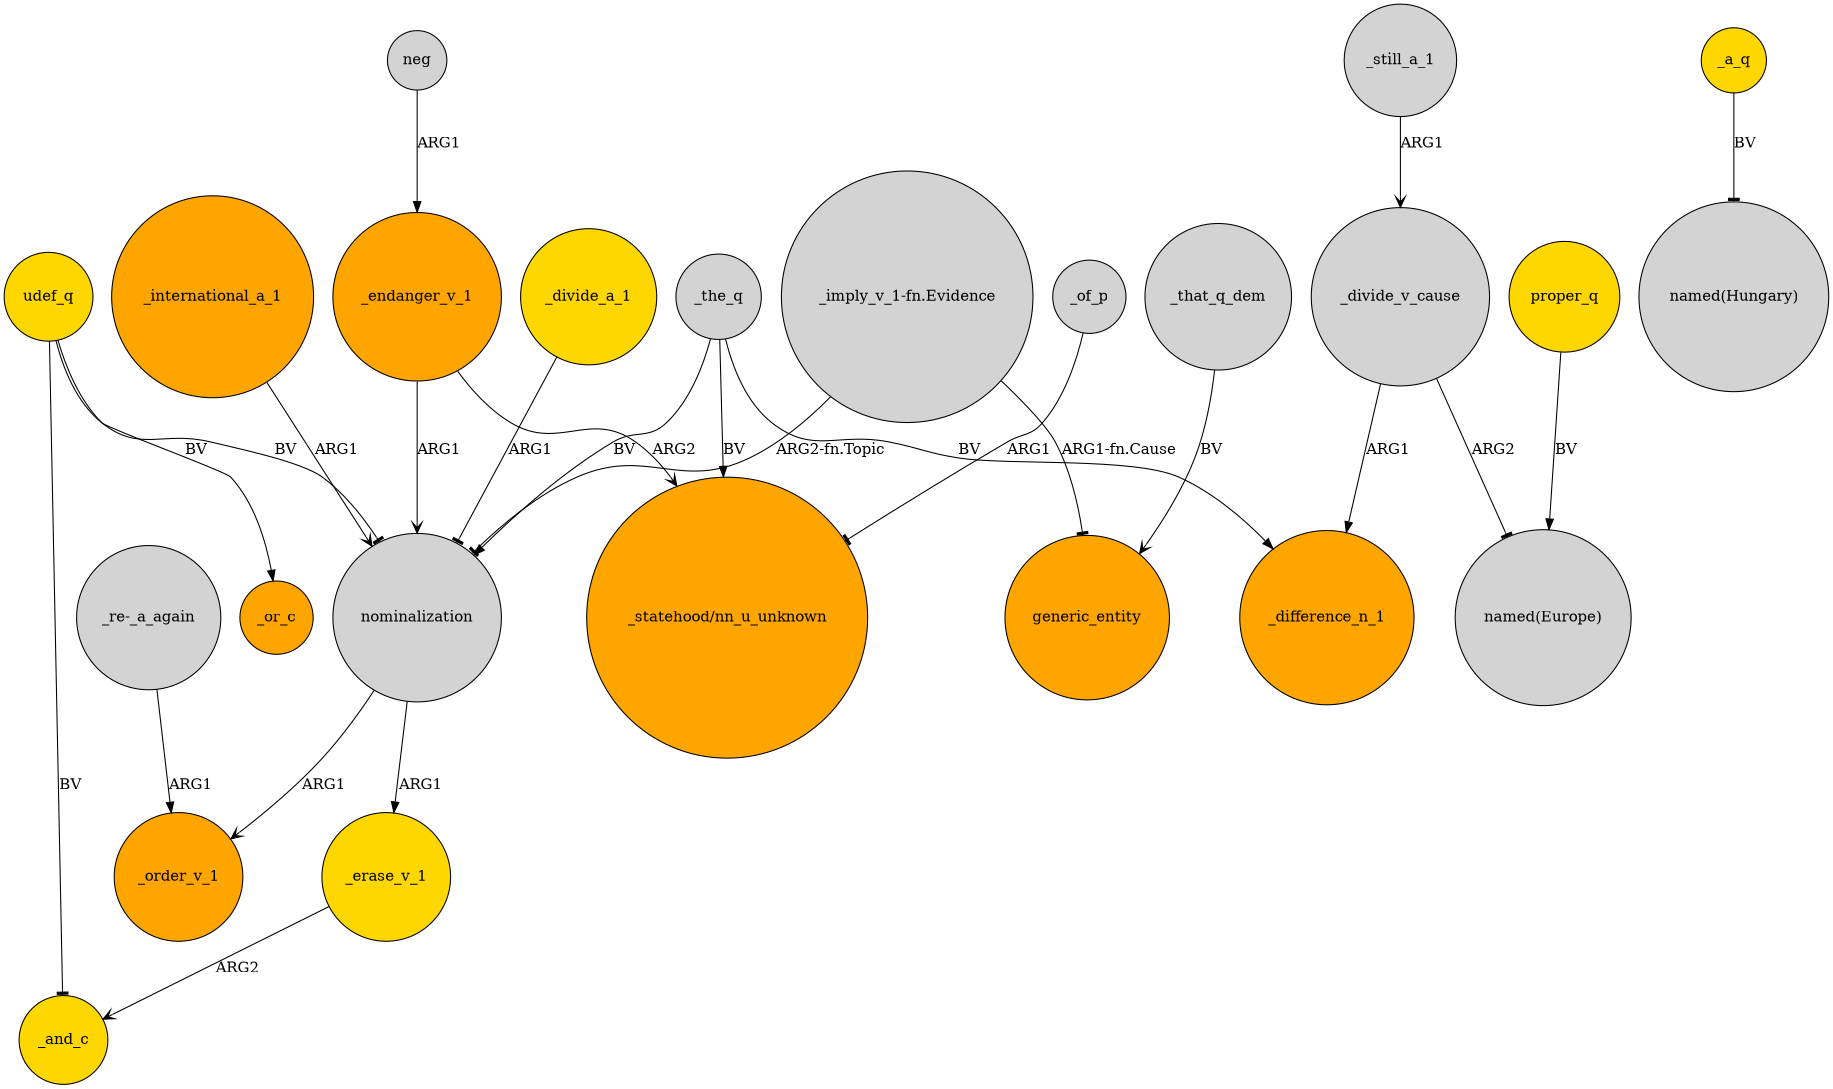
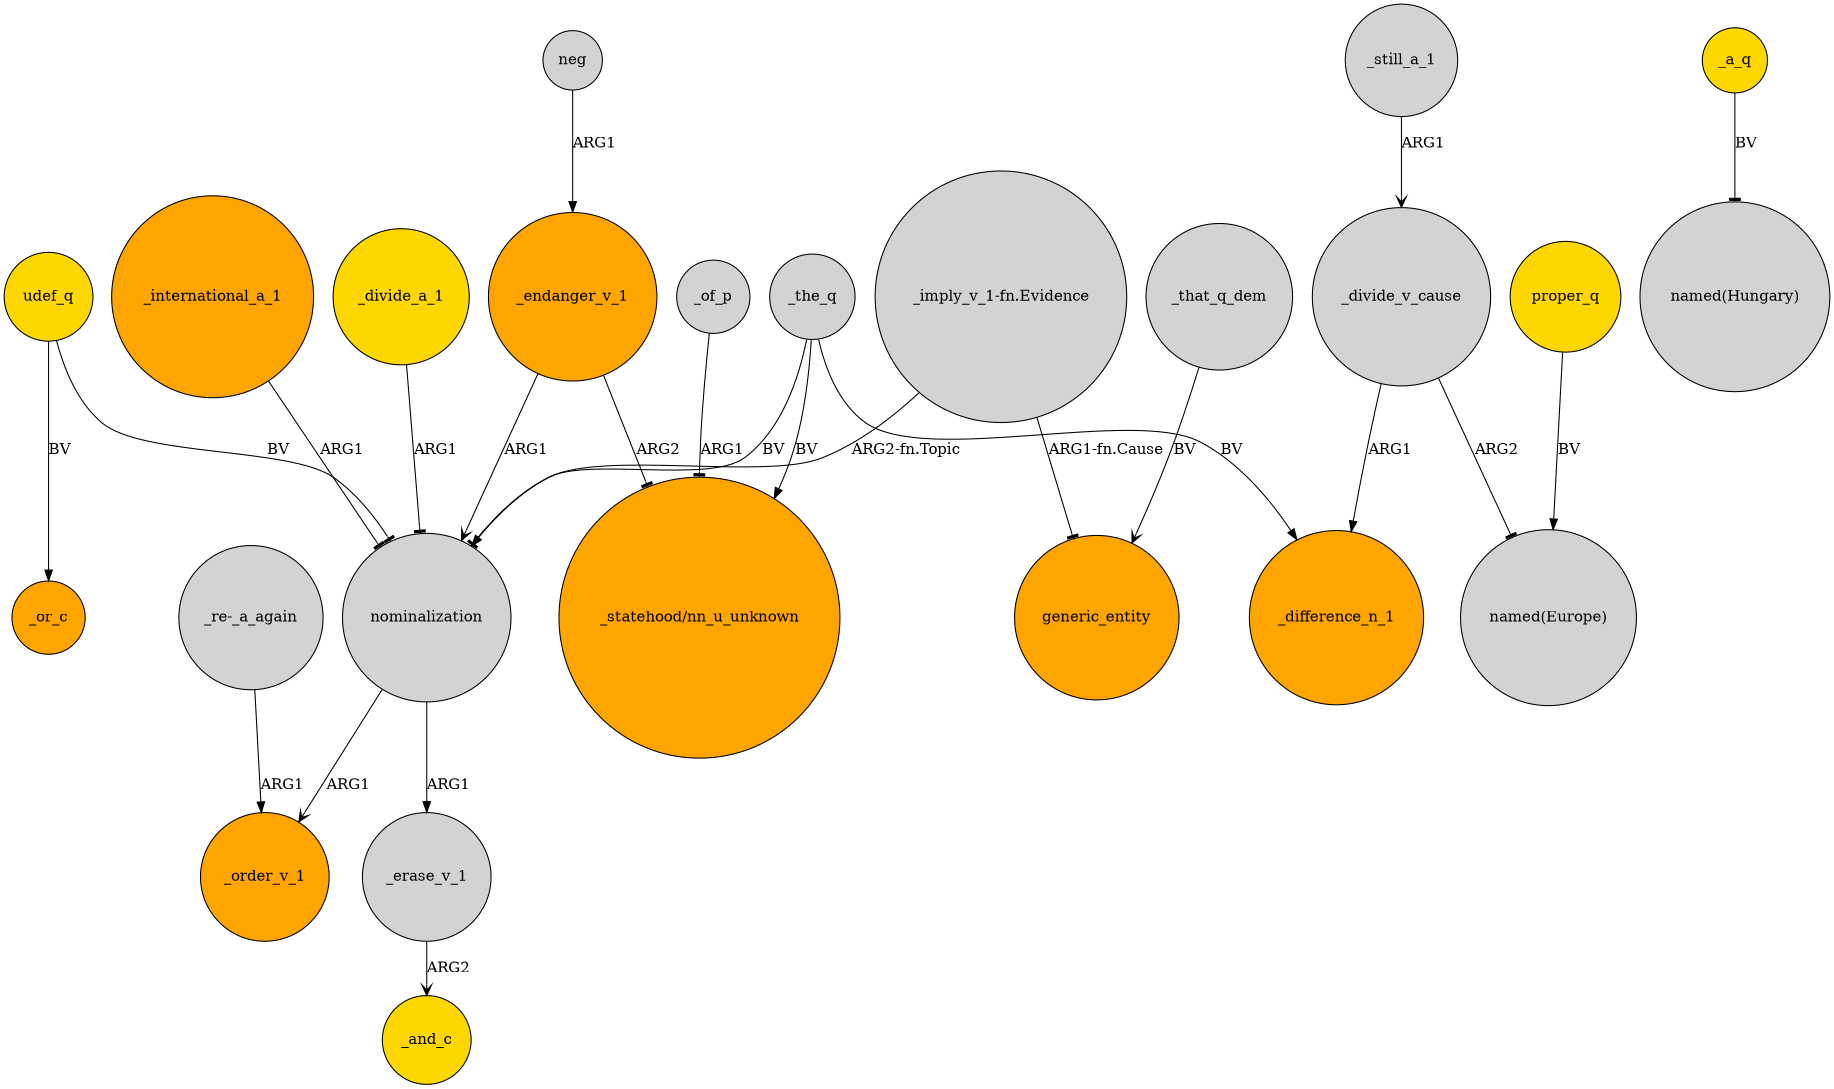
  digraph {
    node [fillcolor=lightgrey shape=circle style=filled]
    edge [arrowhead=tee]
    _international_a_1 [fillcolor=orange]
    nominalization
    _order_v_1 [fillcolor=orange]
-   _erase_v_1 [fillcolor=gold]
+   _erase_v_1
    _and_c [fillcolor=gold]
    generic_entity [fillcolor=orange]
    _that_q_dem
    "_re-_a_again"
    udef_q [fillcolor=gold]
    _or_c [fillcolor=orange]
    _endanger_v_1 [fillcolor=orange]
    neg
    "_statehood/nn_u_unknown" [fillcolor=orange]
    _divide_v_cause
    "named(Europe)"
    _difference_n_1 [fillcolor=orange]
    _the_q
    _of_p
    _a_q [fillcolor=gold]
    "named(Hungary)"
    proper_q [fillcolor=gold]
    "_imply_v_1-fn.Evidence"
    _still_a_1
    n24 [fillcolor=gold label=_divide_a_1]
-   _international_a_1 -> nominalization [arrowhead=vee label=ARG1]
+   _international_a_1 -> nominalization [label=ARG1]
    nominalization -> _order_v_1 [arrowhead=vee label=ARG1]
    nominalization -> _erase_v_1 [arrowhead=normal label=ARG1]
    _erase_v_1 -> _and_c [arrowhead=vee label=ARG2]
    _that_q_dem -> generic_entity [arrowhead=vee label=BV]
    "_re-_a_again" -> _order_v_1 [arrowhead=normal label=ARG1]
    udef_q -> nominalization [label=BV]
-   udef_q -> _and_c [label=BV]
    udef_q -> _or_c [arrowhead=normal label=BV]
    _endanger_v_1 -> nominalization [arrowhead=vee label=ARG1]
-   _endanger_v_1 -> "_statehood/nn_u_unknown" [arrowhead=vee label=ARG2]
+   _endanger_v_1 -> "_statehood/nn_u_unknown" [label=ARG2]
    neg -> _endanger_v_1 [arrowhead=normal label=ARG1]
    _divide_v_cause -> "named(Europe)" [label=ARG2]
    _divide_v_cause -> _difference_n_1 [arrowhead=normal label=ARG1]
    _the_q -> nominalization [arrowhead=normal label=BV]
    _the_q -> "_statehood/nn_u_unknown" [arrowhead=normal label=BV]
    _the_q -> _difference_n_1 [arrowhead=normal label=BV]
    _of_p -> "_statehood/nn_u_unknown" [label=ARG1]
    _a_q -> "named(Hungary)" [label=BV]
    proper_q -> "named(Europe)" [arrowhead=normal label=BV]
    "_imply_v_1-fn.Evidence" -> nominalization [label="ARG2-fn.Topic"]
    "_imply_v_1-fn.Evidence" -> generic_entity [label="ARG1-fn.Cause"]
    _still_a_1 -> _divide_v_cause [arrowhead=vee label=ARG1]
    n24 -> nominalization [label=ARG1]
  }
